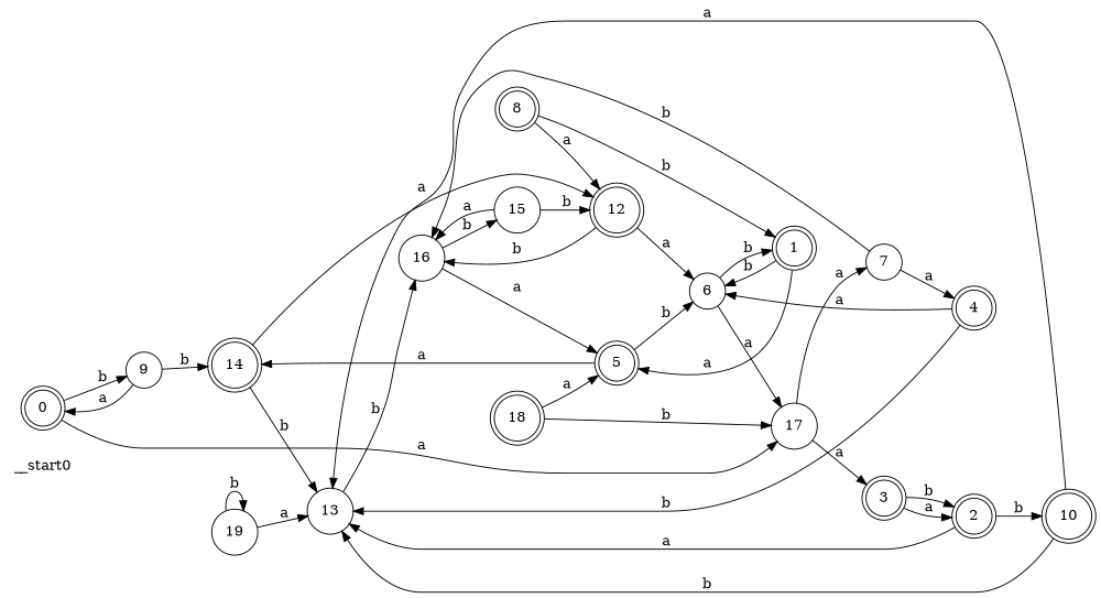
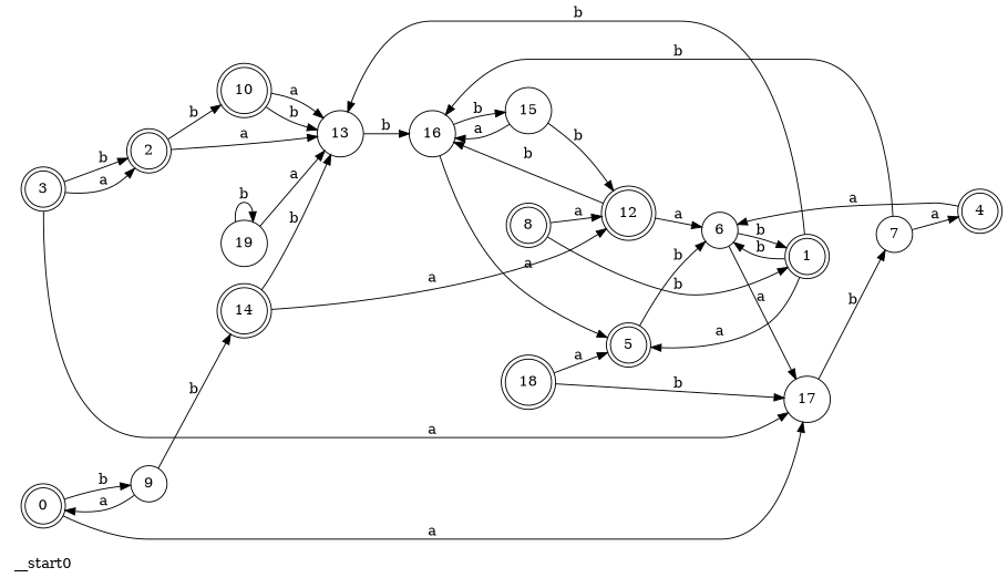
  digraph {
    rankdir=LR
    node [shape=doublecircle color=black fillcolor=white style="rounded,filled"]
    __start0 [shape=none color="" fillcolor="" style=""]
    n2 [label=0]
    n3 [label=9 shape=circle style=filled]
    n4 [label=17 shape=circle style=filled]
    n5 [label=14]
    n6 [label=3]
    n7 [label=7 shape=circle style=filled]
    n8 [label=1]
    n9 [label=5]
    n10 [label=6 shape=circle style=filled]
    n11 [label=2]
    n12 [label=10]
    n13 [label=13 shape=circle style=filled]
    n14 [label=16 shape=circle style=filled]
    n15 [label=4]
    n16 [label=12]
    n17 [label=15 shape=circle style=filled]
    n18 [label=8]
    n19 [label=18]
    n20 [label=19 shape=circle style=filled]
    n2 -> n3 [label=b]
    n2 -> n4 [label=a]
    n3 -> n2 [label=a]
    n3 -> n5 [label=b]
-   n4 -> n6 [label=a]
-   n4 -> n7 [label=a]
+   n6 -> n4 [label=a]
+   n4 -> n7 [label=b]
    n5 -> n13 [label=b]
    n5 -> n16 [label=a]
    n6 -> n11 [label=a]
    n6 -> n11 [label=b]
    n7 -> n14 [label=b]
    n7 -> n15 [label=a]
    n8 -> n9 [label=a]
    n8 -> n10 [label=b]
-   n9 -> n5 [label=a]
    n9 -> n10 [label=b]
    n10 -> n4 [label=a]
    n10 -> n8 [label=b]
    n11 -> n12 [label=b]
    n11 -> n13 [label=a]
    n12 -> n13 [label=a]
    n12 -> n13 [label=b]
    n13 -> n14 [label=b]
    n14 -> n9 [label=a]
    n14 -> n17 [label=b]
    n15 -> n10 [label=a]
-   n15 -> n13 [label=b]
+   n8 -> n13 [label=b]
    n16 -> n10 [label=a]
    n16 -> n14 [label=b]
    n17 -> n14 [label=a]
    n17 -> n16 [label=b]
    n18 -> n8 [label=b]
    n18 -> n16 [label=a]
    n19 -> n4 [label=b]
    n19 -> n9 [label=a]
    n20 -> n13 [label=a]
    n20 -> n20 [label=b]
  }
